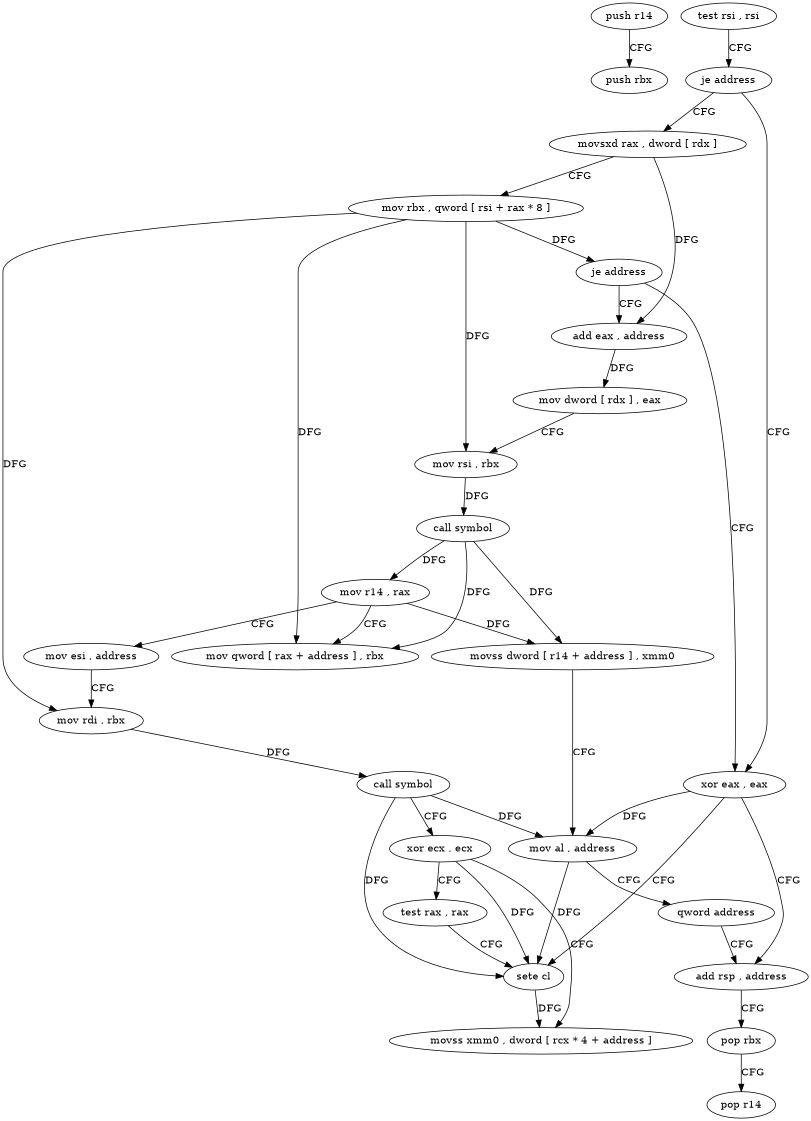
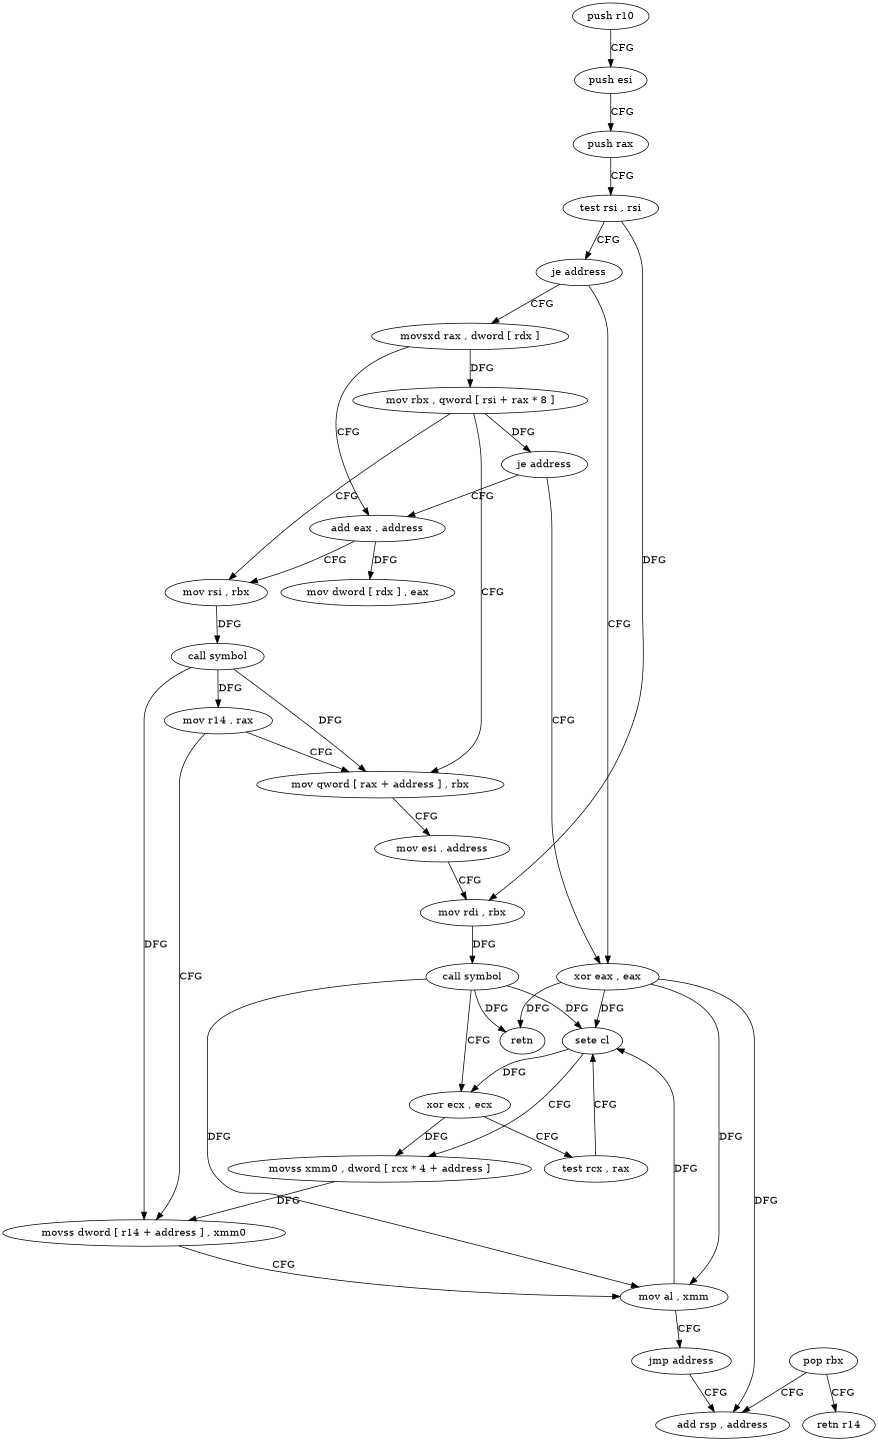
  digraph {
-   n1 [label="push r14"]
-   n2 [label="push rbx"]
+   n1 [label="push r10"]
+   n2 [label="push esi"]
+   n3 [label="push rax"]
    n4 [label="test rsi , rsi"]
    n5 [label="je address"]
    n6 [label="xor eax , eax"]
    n7 [label="movsxd rax , dword [ rdx ]"]
    n8 [label="add rsp , address"]
    n9 [label="sete cl"]
-   n10 [label="mov al , address"]
+   n10 [label="mov al , xmm"]
+   n11 [label=retn]
    n12 [label="mov rbx , qword [ rsi + rax * 8 ]"]
    n13 [label="add eax , address"]
    n14 [label="pop rbx"]
    n15 [label="movss xmm0 , dword [ rcx * 4 + address ]"]
-   n16 [label="qword address"]
+   n16 [label="jmp address"]
    n17 [label="je address"]
    n18 [label="mov rsi , rbx"]
    n19 [label="mov qword [ rax + address ] , rbx"]
    n20 [label="mov rdi , rbx"]
    n21 [label="mov dword [ rdx ] , eax"]
-   n22 [label="pop r14"]
+   n22 [label="retn r14"]
    n23 [label="call symbol"]
    n24 [label="mov esi , address"]
    n25 [label="call symbol"]
    n26 [label="mov r14 , rax"]
    n27 [label="movss dword [ r14 + address ] , xmm0"]
    n28 [label="xor ecx , ecx"]
-   n29 [label="test rax , rax"]
+   n29 [label="test rcx , rax"]
    n1 -> n2 [label=CFG]
+   n2 -> n3 [label=CFG]
+   n3 -> n4 [label=CFG]
    n4 -> n5 [label=CFG]
    n5 -> n6 [label=CFG]
    n5 -> n7 [label=CFG]
-   n6 -> n8 [label=CFG]
-   n6 -> n9 [label=CFG]
+   n6 -> n8 [label=DFG]
+   n6 -> n9 [label=DFG]
    n6 -> n10 [label=DFG]
-   n7 -> n12 [label=CFG]
-   n7 -> n13 [label=DFG]
-   n8 -> n14 [label=CFG]
-   n9 -> n15 [label=DFG]
+   n6 -> n11 [label=DFG]
+   n7 -> n12 [label=DFG]
+   n7 -> n13 [label=CFG]
+   n14 -> n8 [label=CFG]
+   n9 -> n15 [label=CFG]
    n10 -> n9 [label=DFG]
    n10 -> n16 [label=CFG]
    n12 -> n17 [label=DFG]
-   n12 -> n18 [label=DFG]
-   n12 -> n19 [label=DFG]
-   n12 -> n20 [label=DFG]
+   n12 -> n18 [label=CFG]
+   n12 -> n19 [label=CFG]
+   n4 -> n20 [label=DFG]
    n13 -> n21 [label=DFG]
    n14 -> n22 [label=CFG]
+   n15 -> n27 [label=DFG]
    n16 -> n8 [label=CFG]
    n17 -> n6 [label=CFG]
    n17 -> n13 [label=CFG]
    n18 -> n23 [label=DFG]
-   n26 -> n24 [label=CFG]
+   n19 -> n24 [label=CFG]
    n20 -> n25 [label=DFG]
-   n21 -> n18 [label=CFG]
+   n13 -> n18 [label=CFG]
    n23 -> n19 [label=DFG]
    n23 -> n26 [label=DFG]
    n23 -> n27 [label=DFG]
    n24 -> n20 [label=CFG]
    n25 -> n9 [label=DFG]
    n25 -> n10 [label=DFG]
+   n25 -> n11 [label=DFG]
    n25 -> n28 [label=CFG]
    n26 -> n19 [label=CFG]
-   n26 -> n27 [label=DFG]
+   n26 -> n27 [label=CFG]
    n27 -> n10 [label=CFG]
-   n28 -> n9 [label=DFG]
-   n28 -> n15 [label=CFG]
+   n9 -> n28 [label=DFG]
+   n28 -> n15 [label=DFG]
    n28 -> n29 [label=CFG]
    n29 -> n9 [label=CFG]
  }
